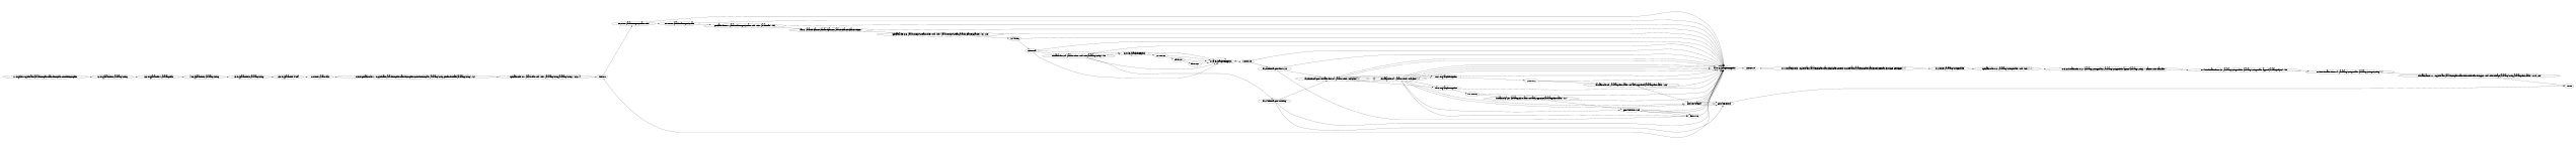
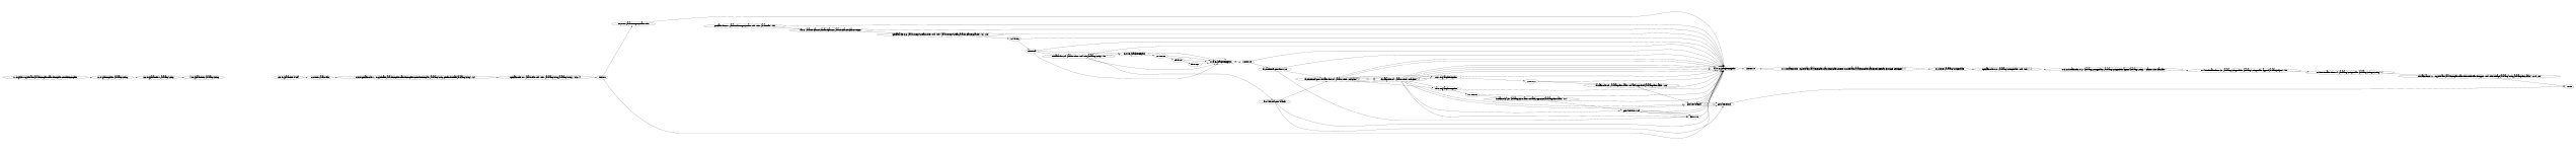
  digraph {
    rankdir=LR
    "r1 := @this: org.jetbrains.java.decompiler.main.decompiler.ConsoleDecompiler"
-   "r2 := @parameter0: java.lang.String"
-   "r22 := @parameter1: java.lang.String" [label="r22 := @parameter1: java.lang.File"]
+   "r2 := @parameter0: java.lang.String" [label="r2 := @decompiler0: java.lang.String"]
+   "r22 := @parameter1: java.lang.String"
    "r4 := @parameter2: java.lang.String"
-   "r9 := @parameter3: java.lang.String"
    "r23 := @parameter4: int[]"
    "$r0 = new java.io.File"
    "$r3 = specialinvoke r1.<org.jetbrains.java.decompiler.main.decompiler.ConsoleDecompiler: java.lang.String getAbsolutePath(java.lang.String)>(r2)"
    "specialinvoke $r0.<java.io.File: void <init>(java.lang.String,java.lang.String)>($r3, r4)"
    "r5 = $r0"
    "$r6 = new java.io.OutputStreamWriter"
    "$r10 := @caughtexception"
-   "$r7 = new java.io.FileOutputStream"
    "r28 = $r10"
    "specialinvoke $r7.<java.io.FileOutputStream: void <init>(java.io.File)>(r5)"
    "$r8 = <java.nio.charset.StandardCharsets: java.nio.charset.Charset UTF_8>"
    "specialinvoke $r6.<java.io.OutputStreamWriter: void <init>(java.io.OutputStream,java.nio.charset.Charset)>($r7, $r8)"
    "r24 = $r6"
    "r25 = null"
    "virtualinvoke r24.<java.io.Writer: void write(java.lang.String)>(r9)"
    "$r20 := @caughtexception"
    "$r19 := @caughtexception"
-   "if r24 == null goto (branch)" [label="if r24 == null goto (toString)"]
+   "if r24 == null goto (branch)"
    "r27 = $r20"
    "r18 = $r19"
    "if r25 == null goto virtualinvoke r24.<java.io.Writer: void close()>()"
    "goto [?= return]"
    "virtualinvoke r24.<java.io.Writer: void close()>()"
    "$r21 := @caughtexception"
    "$r16 := @caughtexception"
    return
    "goto [?= (branch)]"
    "goto [?= throw r18]"
    "throw r18"
    "r26 = $r21"
    "r17 = $r16"
    "virtualinvoke r25.<java.lang.Throwable: void addSuppressed(java.lang.Throwable)>(r26)"
    "r25 = r27"
    "throw r27"
    n40 [label="if r28 == null goto throw r18"]
    "virtualinvoke r25.<java.lang.Throwable: void addSuppressed(java.lang.Throwable)>(r17)"
    "$r11 = staticinvoke <org.jetbrains.java.decompiler.main.DecompilerContext: org.jetbrains.java.decompiler.main.extern.IFernflowerLogger getLogger()>()"
    "$r12 = new java.lang.StringBuilder"
    "specialinvoke $r12.<java.lang.StringBuilder: void <init>()>()"
    "$r13 = virtualinvoke $r12.<java.lang.StringBuilder: java.lang.StringBuilder append(java.lang.String)>(\"Cannot write class file \")"
    "$r14 = virtualinvoke $r13.<java.lang.StringBuilder: java.lang.StringBuilder append(java.lang.Object)>(r5)"
    "$r15 = virtualinvoke $r14.<java.lang.StringBuilder: java.lang.String toString()>()"
    "virtualinvoke $r11.<org.jetbrains.java.decompiler.main.extern.IFernflowerLogger: void writeMessage(java.lang.String,java.lang.Throwable)>($r15, r28)"
    "r1 := @this: org.jetbrains.java.decompiler.main.decompiler.ConsoleDecompiler" -> "r2 := @parameter0: java.lang.String"
    "r2 := @parameter0: java.lang.String" -> "r22 := @parameter1: java.lang.String"
    "r22 := @parameter1: java.lang.String" -> "r4 := @parameter2: java.lang.String"
-   "r4 := @parameter2: java.lang.String" -> "r9 := @parameter3: java.lang.String"
-   "r9 := @parameter3: java.lang.String" -> "r23 := @parameter4: int[]"
    "r23 := @parameter4: int[]" -> "$r0 = new java.io.File"
    "$r0 = new java.io.File" -> "$r3 = specialinvoke r1.<org.jetbrains.java.decompiler.main.decompiler.ConsoleDecompiler: java.lang.String getAbsolutePath(java.lang.String)>(r2)"
    "$r3 = specialinvoke r1.<org.jetbrains.java.decompiler.main.decompiler.ConsoleDecompiler: java.lang.String getAbsolutePath(java.lang.String)>(r2)" -> "specialinvoke $r0.<java.io.File: void <init>(java.lang.String,java.lang.String)>($r3, r4)"
    "specialinvoke $r0.<java.io.File: void <init>(java.lang.String,java.lang.String)>($r3, r4)" -> "r5 = $r0"
    "r5 = $r0" -> "$r6 = new java.io.OutputStreamWriter"
    "r5 = $r0" -> "$r10 := @caughtexception"
    "$r6 = new java.io.OutputStreamWriter" -> "$r10 := @caughtexception"
-   "$r6 = new java.io.OutputStreamWriter" -> "$r7 = new java.io.FileOutputStream"
    "$r10 := @caughtexception" -> "r28 = $r10"
-   "$r7 = new java.io.FileOutputStream" -> "$r10 := @caughtexception"
-   "$r7 = new java.io.FileOutputStream" -> "specialinvoke $r7.<java.io.FileOutputStream: void <init>(java.io.File)>(r5)"
    "r28 = $r10" -> "$r11 = staticinvoke <org.jetbrains.java.decompiler.main.DecompilerContext: org.jetbrains.java.decompiler.main.extern.IFernflowerLogger getLogger()>()"
    "specialinvoke $r7.<java.io.FileOutputStream: void <init>(java.io.File)>(r5)" -> "$r10 := @caughtexception"
    "specialinvoke $r7.<java.io.FileOutputStream: void <init>(java.io.File)>(r5)" -> "$r8 = <java.nio.charset.StandardCharsets: java.nio.charset.Charset UTF_8>"
    "$r8 = <java.nio.charset.StandardCharsets: java.nio.charset.Charset UTF_8>" -> "$r10 := @caughtexception"
    "$r8 = <java.nio.charset.StandardCharsets: java.nio.charset.Charset UTF_8>" -> "specialinvoke $r6.<java.io.OutputStreamWriter: void <init>(java.io.OutputStream,java.nio.charset.Charset)>($r7, $r8)"
    "specialinvoke $r6.<java.io.OutputStreamWriter: void <init>(java.io.OutputStream,java.nio.charset.Charset)>($r7, $r8)" -> "$r10 := @caughtexception"
    "specialinvoke $r6.<java.io.OutputStreamWriter: void <init>(java.io.OutputStream,java.nio.charset.Charset)>($r7, $r8)" -> "r24 = $r6"
    "r24 = $r6" -> "$r10 := @caughtexception"
    "r24 = $r6" -> "r25 = null"
    "r25 = null" -> "$r10 := @caughtexception"
    "r25 = null" -> "virtualinvoke r24.<java.io.Writer: void write(java.lang.String)>(r9)"
    "r25 = null" -> "$r20 := @caughtexception"
    "r25 = null" -> "$r19 := @caughtexception"
    "virtualinvoke r24.<java.io.Writer: void write(java.lang.String)>(r9)" -> "$r10 := @caughtexception"
    "virtualinvoke r24.<java.io.Writer: void write(java.lang.String)>(r9)" -> "$r20 := @caughtexception"
    "virtualinvoke r24.<java.io.Writer: void write(java.lang.String)>(r9)" -> "$r19 := @caughtexception"
    "virtualinvoke r24.<java.io.Writer: void write(java.lang.String)>(r9)" -> "if r24 == null goto (branch)"
    "$r20 := @caughtexception" -> "$r19 := @caughtexception"
    "$r20 := @caughtexception" -> "r27 = $r20"
    "$r19 := @caughtexception" -> "$r19 := @caughtexception"
    "$r19 := @caughtexception" -> "r18 = $r19"
    "if r24 == null goto (branch)" -> "$r10 := @caughtexception"
    "if r24 == null goto (branch)" -> "if r25 == null goto virtualinvoke r24.<java.io.Writer: void close()>()"
    "if r24 == null goto (branch)" -> "goto [?= return]"
    "r27 = $r20" -> "$r19 := @caughtexception"
    "r27 = $r20" -> "r25 = r27"
    "r18 = $r19" -> "$r10 := @caughtexception"
    "r18 = $r19" -> "$r19 := @caughtexception"
    "r18 = $r19" -> n40
    "if r25 == null goto virtualinvoke r24.<java.io.Writer: void close()>()" -> "$r10 := @caughtexception"
    "if r25 == null goto virtualinvoke r24.<java.io.Writer: void close()>()" -> "$r10 := @caughtexception"
    "if r25 == null goto virtualinvoke r24.<java.io.Writer: void close()>()" -> "virtualinvoke r24.<java.io.Writer: void close()>()"
    "if r25 == null goto virtualinvoke r24.<java.io.Writer: void close()>()" -> "virtualinvoke r24.<java.io.Writer: void close()>()"
    "if r25 == null goto virtualinvoke r24.<java.io.Writer: void close()>()" -> "virtualinvoke r24.<java.io.Writer: void close()>()"
    "if r25 == null goto virtualinvoke r24.<java.io.Writer: void close()>()" -> "virtualinvoke r24.<java.io.Writer: void close()>()"
    "if r25 == null goto virtualinvoke r24.<java.io.Writer: void close()>()" -> "$r21 := @caughtexception"
    "if r25 == null goto virtualinvoke r24.<java.io.Writer: void close()>()" -> "$r16 := @caughtexception"
    "goto [?= return]" -> return
    "virtualinvoke r24.<java.io.Writer: void close()>()" -> "$r10 := @caughtexception"
    "virtualinvoke r24.<java.io.Writer: void close()>()" -> "$r10 := @caughtexception"
    "virtualinvoke r24.<java.io.Writer: void close()>()" -> "$r10 := @caughtexception"
    "virtualinvoke r24.<java.io.Writer: void close()>()" -> "$r10 := @caughtexception"
    "virtualinvoke r24.<java.io.Writer: void close()>()" -> "$r21 := @caughtexception"
    "virtualinvoke r24.<java.io.Writer: void close()>()" -> "$r16 := @caughtexception"
    "virtualinvoke r24.<java.io.Writer: void close()>()" -> "goto [?= (branch)]"
    "virtualinvoke r24.<java.io.Writer: void close()>()" -> "goto [?= (branch)]"
    "virtualinvoke r24.<java.io.Writer: void close()>()" -> "goto [?= throw r18]"
    "virtualinvoke r24.<java.io.Writer: void close()>()" -> "throw r18"
    "$r21 := @caughtexception" -> "$r10 := @caughtexception"
    "$r21 := @caughtexception" -> "r26 = $r21"
    "$r16 := @caughtexception" -> "$r10 := @caughtexception"
    "$r16 := @caughtexception" -> "r17 = $r16"
    "goto [?= (branch)]" -> "$r10 := @caughtexception"
    "goto [?= (branch)]" -> "$r10 := @caughtexception"
    "goto [?= (branch)]" -> "$r10 := @caughtexception"
    "goto [?= (branch)]" -> "goto [?= return]"
    "goto [?= (branch)]" -> "goto [?= return]"
    "goto [?= (branch)]" -> "goto [?= return]"
    "goto [?= throw r18]" -> "$r10 := @caughtexception"
    "goto [?= throw r18]" -> "$r10 := @caughtexception"
    "goto [?= throw r18]" -> "throw r18"
    "goto [?= throw r18]" -> "throw r18"
    "throw r18" -> "$r10 := @caughtexception"
    "r26 = $r21" -> "$r10 := @caughtexception"
    "r26 = $r21" -> "virtualinvoke r25.<java.lang.Throwable: void addSuppressed(java.lang.Throwable)>(r26)"
    "r17 = $r16" -> "$r10 := @caughtexception"
    "r17 = $r16" -> "virtualinvoke r25.<java.lang.Throwable: void addSuppressed(java.lang.Throwable)>(r17)"
    "virtualinvoke r25.<java.lang.Throwable: void addSuppressed(java.lang.Throwable)>(r26)" -> "$r10 := @caughtexception"
    "virtualinvoke r25.<java.lang.Throwable: void addSuppressed(java.lang.Throwable)>(r26)" -> "goto [?= (branch)]"
    "r25 = r27" -> "$r19 := @caughtexception"
    "r25 = r27" -> "throw r27"
    "throw r27" -> "$r19 := @caughtexception"
    n40 -> "$r10 := @caughtexception"
    n40 -> "if r25 == null goto virtualinvoke r24.<java.io.Writer: void close()>()"
    n40 -> "throw r18"
    "virtualinvoke r25.<java.lang.Throwable: void addSuppressed(java.lang.Throwable)>(r17)" -> "$r10 := @caughtexception"
    "virtualinvoke r25.<java.lang.Throwable: void addSuppressed(java.lang.Throwable)>(r17)" -> "goto [?= throw r18]"
    "$r11 = staticinvoke <org.jetbrains.java.decompiler.main.DecompilerContext: org.jetbrains.java.decompiler.main.extern.IFernflowerLogger getLogger()>()" -> "$r12 = new java.lang.StringBuilder"
    "$r12 = new java.lang.StringBuilder" -> "specialinvoke $r12.<java.lang.StringBuilder: void <init>()>()"
    "specialinvoke $r12.<java.lang.StringBuilder: void <init>()>()" -> "$r13 = virtualinvoke $r12.<java.lang.StringBuilder: java.lang.StringBuilder append(java.lang.String)>(\"Cannot write class file \")"
    "$r13 = virtualinvoke $r12.<java.lang.StringBuilder: java.lang.StringBuilder append(java.lang.String)>(\"Cannot write class file \")" -> "$r14 = virtualinvoke $r13.<java.lang.StringBuilder: java.lang.StringBuilder append(java.lang.Object)>(r5)"
    "$r14 = virtualinvoke $r13.<java.lang.StringBuilder: java.lang.StringBuilder append(java.lang.Object)>(r5)" -> "$r15 = virtualinvoke $r14.<java.lang.StringBuilder: java.lang.String toString()>()"
    "$r15 = virtualinvoke $r14.<java.lang.StringBuilder: java.lang.String toString()>()" -> "virtualinvoke $r11.<org.jetbrains.java.decompiler.main.extern.IFernflowerLogger: void writeMessage(java.lang.String,java.lang.Throwable)>($r15, r28)"
    "virtualinvoke $r11.<org.jetbrains.java.decompiler.main.extern.IFernflowerLogger: void writeMessage(java.lang.String,java.lang.Throwable)>($r15, r28)" -> return
  }
